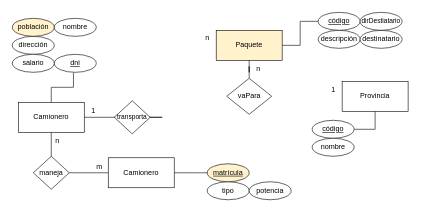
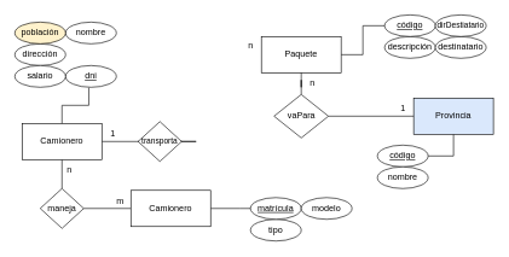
  <mxCell id="0" />
  <mxCell id="1" parent="0" />
  <mxCell id="2" style="edgeStyle=orthogonalEdgeStyle;rounded=0;orthogonalLoop=1;jettySize=auto;html=1;shape=wire;dashed=1;endArrow=none;endFill=0;entryX=0;entryY=0.5;entryDx=0;entryDy=0;" edge="1" parent="1" source="4" target="8"><mxGeometry relative="1" as="geometry"><mxPoint x="240" y="74.71" as="targetPoint" /><mxPoint x="160" y="74.71" as="sourcePoint" /><Array as="points"><mxPoint x="270" y="195" /><mxPoint x="270" y="195" /></Array></mxGeometry></mxCell>
  <mxCell id="3" value="" style="edgeStyle=orthogonalEdgeStyle;rounded=0;orthogonalLoop=1;jettySize=auto;html=1;endArrow=none;endFill=0;" edge="1" parent="1" source="4" target="32"><mxGeometry relative="1" as="geometry"><mxPoint x="85" y="285" as="targetPoint" /></mxGeometry></mxCell>
  <mxCell id="4" value="Camionero" style="rounded=0;whiteSpace=wrap;html=1;" vertex="1" parent="1"><mxGeometry x="30" y="170" width="110" height="50" as="geometry" /></mxCell>
  <mxCell id="5" value="" style="edgeStyle=orthogonalEdgeStyle;rounded=0;orthogonalLoop=1;jettySize=auto;html=1;endArrow=none;endFill=0;entryX=0.5;entryY=0;entryDx=0;entryDy=0;" edge="1" parent="1" target="16"><mxGeometry relative="1" as="geometry"><mxPoint x="415" y="110" as="sourcePoint" /><mxPoint x="415" y="140" as="targetPoint" /></mxGeometry></mxCell>
  <mxCell id="6" style="edgeStyle=orthogonalEdgeStyle;rounded=0;orthogonalLoop=1;jettySize=auto;html=1;exitX=1;exitY=0.5;exitDx=0;exitDy=0;entryX=0;entryY=0.5;entryDx=0;entryDy=0;endArrow=none;endFill=0;" edge="1" parent="1" source="7" target="14"><mxGeometry relative="1" as="geometry"><Array as="points"><mxPoint x="500" y="75" /><mxPoint x="500" y="35" /><mxPoint x="530" y="35" /></Array></mxGeometry></mxCell>
- <mxCell id="7" value="Paquete" style="rounded=0;whiteSpace=wrap;html=1;fillColor=#fff2cc;" vertex="1" parent="1"><mxGeometry x="360" y="50" width="110" height="50" as="geometry" /></mxCell>
+ <mxCell id="7" value="Paquete" style="rounded=0;whiteSpace=wrap;html=1;" vertex="1" parent="1"><mxGeometry x="360" y="50" width="110" height="50" as="geometry" /></mxCell>
  <mxCell id="8" value="&lt;font style=&quot;font-size: 11px;&quot;&gt;transporta&lt;/font&gt;" style="rhombus;whiteSpace=wrap;html=1;" vertex="1" parent="1"><mxGeometry x="190" y="167.5" width="60" height="55" as="geometry" /></mxCell>
  <mxCell id="9" value="1" style="text;html=1;align=center;verticalAlign=middle;resizable=0;points=[];autosize=1;strokeColor=none;fillColor=none;" vertex="1" parent="1"><mxGeometry x="140" y="170" width="30" height="30" as="geometry" /></mxCell>
  <mxCell id="10" value="n" style="text;html=1;align=center;verticalAlign=middle;resizable=0;points=[];autosize=1;strokeColor=none;fillColor=none;" vertex="1" parent="1"><mxGeometry x="330" y="47.5" width="30" height="30" as="geometry" /></mxCell>
  <mxCell id="11" style="edgeStyle=orthogonalEdgeStyle;rounded=0;orthogonalLoop=1;jettySize=auto;html=1;entryX=1;entryY=0.5;entryDx=0;entryDy=0;endArrow=none;endFill=0;" edge="1" parent="1" source="12" target="21"><mxGeometry relative="1" as="geometry" /></mxCell>
- <mxCell id="12" value="Provincia" style="whiteSpace=wrap;html=1;rounded=0;" vertex="1" parent="1"><mxGeometry x="570" y="135" width="110" height="50" as="geometry" /></mxCell>
+ <mxCell id="12" value="Provincia" style="whiteSpace=wrap;html=1;rounded=0;fillColor=#dae8fc;" vertex="1" parent="1"><mxGeometry x="570" y="135" width="110" height="50" as="geometry" /></mxCell>
  <mxCell id="13" value="descripción" style="ellipse;whiteSpace=wrap;html=1;" vertex="1" parent="1"><mxGeometry x="530" y="50" width="70" height="30" as="geometry" /></mxCell>
  <mxCell id="14" value="&lt;u&gt;código&lt;/u&gt;" style="ellipse;whiteSpace=wrap;html=1;" vertex="1" parent="1"><mxGeometry x="530" y="20" width="70" height="30" as="geometry" /></mxCell>
+ <mxCell id="15" style="edgeStyle=orthogonalEdgeStyle;rounded=0;orthogonalLoop=1;jettySize=auto;html=1;endArrow=none;endFill=0;" edge="1" parent="1" source="16" target="12"><mxGeometry relative="1" as="geometry"><mxPoint x="665" y="110" as="sourcePoint" /></mxGeometry></mxCell>
  <mxCell id="16" value="vaPara" style="rhombus;whiteSpace=wrap;html=1;" vertex="1" parent="1"><mxGeometry x="377.5" y="130" width="75" height="60" as="geometry" /></mxCell>
  <mxCell id="17" value="n" style="text;html=1;align=center;verticalAlign=middle;resizable=0;points=[];autosize=1;strokeColor=none;fillColor=none;" vertex="1" parent="1"><mxGeometry x="415" y="100" width="30" height="30" as="geometry" /></mxCell>
  <mxCell id="18" value="1" style="text;html=1;align=center;verticalAlign=middle;resizable=0;points=[];autosize=1;strokeColor=none;fillColor=none;" vertex="1" parent="1"><mxGeometry x="540" y="135" width="30" height="30" as="geometry" /></mxCell>
  <mxCell id="19" value="" style="edgeStyle=orthogonalEdgeStyle;rounded=0;orthogonalLoop=1;jettySize=auto;html=1;endArrow=none;endFill=0;entryDx=0;entryDy=0;" edge="1" parent="1"><mxGeometry relative="1" as="geometry"><mxPoint x="415" y="110" as="sourcePoint" /><mxPoint x="415" y="110" as="targetPoint" /></mxGeometry></mxCell>
  <mxCell id="20" value="" style="edgeStyle=orthogonalEdgeStyle;rounded=0;orthogonalLoop=1;jettySize=auto;html=1;endArrow=none;endFill=0;entryDx=0;entryDy=0;" edge="1" parent="1" source="7"><mxGeometry relative="1" as="geometry"><mxPoint x="415" y="100" as="sourcePoint" /><mxPoint x="415" y="110" as="targetPoint" /></mxGeometry></mxCell>
  <mxCell id="21" value="&lt;u&gt;código&lt;/u&gt;" style="ellipse;whiteSpace=wrap;html=1;" vertex="1" parent="1"><mxGeometry x="520" y="200" width="70" height="30" as="geometry" /></mxCell>
  <mxCell id="22" value="destinatario" style="ellipse;whiteSpace=wrap;html=1;" vertex="1" parent="1"><mxGeometry x="600" y="50" width="70" height="30" as="geometry" /></mxCell>
  <mxCell id="23" value="nombre" style="ellipse;whiteSpace=wrap;html=1;" vertex="1" parent="1"><mxGeometry x="520" y="230" width="70" height="30" as="geometry" /></mxCell>
  <mxCell id="24" value="&lt;font style=&quot;font-size: 11px;&quot;&gt;dirDestiatario&lt;/font&gt;" style="ellipse;whiteSpace=wrap;html=1;" vertex="1" parent="1"><mxGeometry x="600" y="20" width="70" height="30" as="geometry" /></mxCell>
  <mxCell id="25" value="&lt;u&gt;dni&lt;/u&gt;" style="ellipse;whiteSpace=wrap;html=1;" vertex="1" parent="1"><mxGeometry x="90" y="90" width="70" height="30" as="geometry" /></mxCell>
  <mxCell id="26" value="dirección" style="ellipse;whiteSpace=wrap;html=1;" vertex="1" parent="1"><mxGeometry y="60" width="70" height="30" as="geometry" x="20" /></mxCell>
  <mxCell id="27" value="nombre" style="ellipse;whiteSpace=wrap;html=1;" vertex="1" parent="1"><mxGeometry x="90" y="30" width="70" height="30" as="geometry" /></mxCell>
  <mxCell id="28" value="salario" style="ellipse;whiteSpace=wrap;html=1;" vertex="1" parent="1"><mxGeometry y="90" width="70" height="30" as="geometry" x="20" /></mxCell>
  <mxCell id="29" value="población" style="ellipse;whiteSpace=wrap;html=1;fillColor=#fff2cc;" vertex="1" parent="1"><mxGeometry y="30" width="70" height="30" as="geometry" x="20" /></mxCell>
  <mxCell id="30" style="edgeStyle=orthogonalEdgeStyle;rounded=0;orthogonalLoop=1;jettySize=auto;html=1;exitX=0.5;exitY=0;exitDx=0;exitDy=0;entryX=0.457;entryY=1.021;entryDx=0;entryDy=0;entryPerimeter=0;endArrow=none;endFill=0;" edge="1" parent="1" source="4" target="25"><mxGeometry relative="1" as="geometry" /></mxCell>
  <mxCell id="31" style="edgeStyle=orthogonalEdgeStyle;rounded=0;orthogonalLoop=1;jettySize=auto;html=1;exitX=1;exitY=0.5;exitDx=0;exitDy=0;endArrow=none;endFill=0;" edge="1" parent="1" source="32" target="34"><mxGeometry relative="1" as="geometry" /></mxCell>
  <mxCell id="32" value="maneja" style="rhombus;whiteSpace=wrap;html=1;" vertex="1" parent="1"><mxGeometry x="55" y="260" width="60" height="55" as="geometry" /></mxCell>
  <mxCell id="33" style="edgeStyle=orthogonalEdgeStyle;rounded=0;orthogonalLoop=1;jettySize=auto;html=1;exitX=1;exitY=0.5;exitDx=0;exitDy=0;endArrow=none;endFill=0;" edge="1" parent="1" source="34" target="38"><mxGeometry relative="1" as="geometry"><Array as="points"><mxPoint x="330" y="287" /><mxPoint x="330" y="287" /></Array></mxGeometry></mxCell>
  <mxCell id="34" value="Camionero" style="rounded=0;whiteSpace=wrap;html=1;" vertex="1" parent="1"><mxGeometry x="180" y="262.5" width="110" height="50" as="geometry" /></mxCell>
  <mxCell id="35" value="n" style="text;html=1;align=center;verticalAlign=middle;resizable=0;points=[];autosize=1;strokeColor=none;fillColor=none;" vertex="1" parent="1"><mxGeometry x="80" y="220" width="30" height="30" as="geometry" /></mxCell>
  <mxCell id="36" value="m" style="text;html=1;align=center;verticalAlign=middle;resizable=0;points=[];autosize=1;strokeColor=none;fillColor=none;" vertex="1" parent="1"><mxGeometry x="150" y="262.5" width="30" height="30" as="geometry" /></mxCell>
  <mxCell id="37" value="tipo" style="ellipse;whiteSpace=wrap;html=1;" vertex="1" parent="1"><mxGeometry x="345" y="302.5" width="70" height="30" as="geometry" /></mxCell>
- <mxCell id="38" value="&lt;u&gt;matrícula&lt;/u&gt;" style="ellipse;whiteSpace=wrap;html=1;fillColor=#fff2cc;" vertex="1" parent="1"><mxGeometry x="345" y="272.5" width="70" height="30" as="geometry" /></mxCell>
- <mxCell id="39" value="potencia" style="ellipse;whiteSpace=wrap;html=1;" vertex="1" parent="1"><mxGeometry x="415" y="302.5" width="70" height="30" as="geometry" /></mxCell>
+ <mxCell id="38" value="&lt;u&gt;matrícula&lt;/u&gt;" style="ellipse;whiteSpace=wrap;html=1;" vertex="1" parent="1"><mxGeometry x="345" y="272.5" width="70" height="30" as="geometry" /></mxCell>
+ <mxCell id="40" value="modelo" style="ellipse;whiteSpace=wrap;html=1;" vertex="1" parent="1"><mxGeometry x="415" y="272.5" width="70" height="30" as="geometry" /></mxCell>
